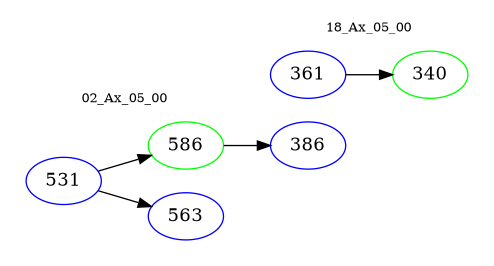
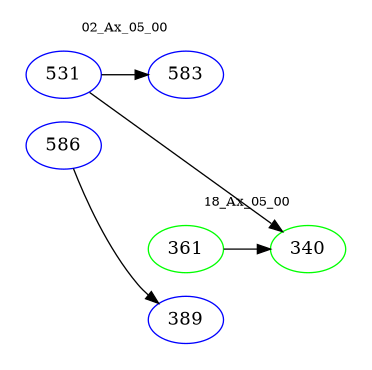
  digraph {
    rankdir=LR
    node [color=blue]
    edge [color=black]
    n1 [label=531]
-   n2 [label=563]
-   n3 [color=green label=586]
-   n4 [label=361]
+   n2 [label=583]
+   n3 [label=586]
+   n4 [color=green label=361]
    n5 [color=green label=340]
-   n6 [label=386]
+   n6 [label=389]
    subgraph cluster_1 {
      color=white
      fontsize=10
      label="02_Ax_05_00"
      n1
      n2
      n3
    }
    subgraph cluster_2 {
      color=white
      fontsize=10
      label="18_Ax_05_00"
      n4
      n5
      n6
    }
    n1 -> n2
-   n1 -> n3
+   n1 -> n5
    n3 -> n6
    n4 -> n5
  }
